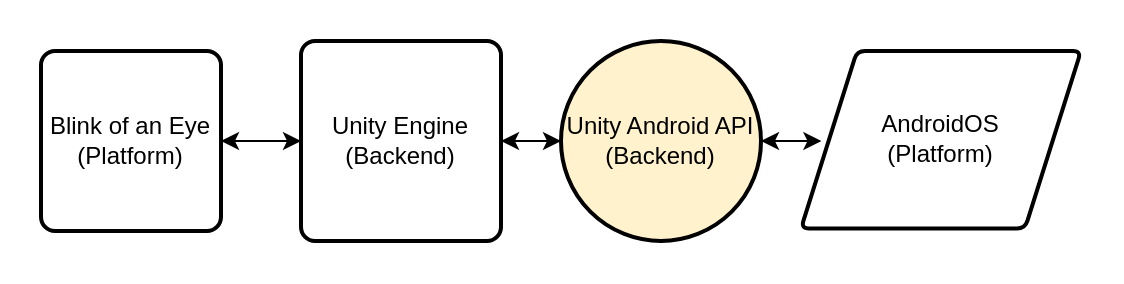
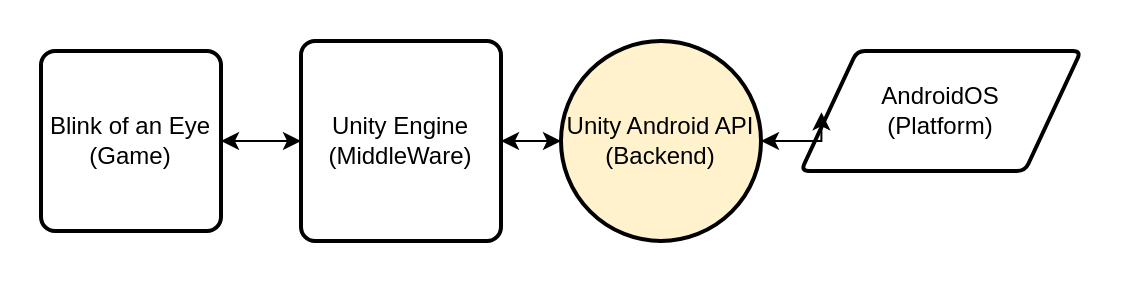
  <mxCell id="0" />
  <mxCell id="1" parent="0" />
  <mxCell id="2" value="" style="edgeStyle=orthogonalEdgeStyle;rounded=0;orthogonalLoop=1;jettySize=auto;html=1;startArrow=classic;startFill=1;" parent="1" source="3" target="5" edge="1"><mxGeometry relative="1" as="geometry" /></mxCell>
- <mxCell id="3" value="Blink of an Eye&lt;br&gt;(Platform)" style="rounded=1;whiteSpace=wrap;html=1;absoluteArcSize=1;arcSize=14;strokeWidth=2;" parent="1" vertex="1"><mxGeometry x="20" y="25" width="90" height="90" as="geometry" /></mxCell>
+ <mxCell id="3" value="Blink of an Eye&lt;br&gt;(Game)" style="rounded=1;whiteSpace=wrap;html=1;absoluteArcSize=1;arcSize=14;strokeWidth=2;" parent="1" vertex="1"><mxGeometry x="20" y="25" width="90" height="90" as="geometry" /></mxCell>
  <mxCell id="4" style="edgeStyle=orthogonalEdgeStyle;rounded=0;orthogonalLoop=1;jettySize=auto;html=1;exitX=1;exitY=0.5;exitDx=0;exitDy=0;entryX=0;entryY=0.5;entryDx=0;entryDy=0;startArrow=classic;startFill=1;" parent="1" source="5" target="8" edge="1"><mxGeometry relative="1" as="geometry"><mxPoint x="300" y="71.25" as="targetPoint" /></mxGeometry></mxCell>
- <mxCell id="5" value="Unity Engine&lt;br&gt;(Backend)" style="rounded=1;whiteSpace=wrap;html=1;absoluteArcSize=1;arcSize=14;strokeWidth=2;" parent="1" vertex="1"><mxGeometry x="150" y="20" width="100" height="100" as="geometry" /></mxCell>
- <mxCell id="6" value="AndroidOS&lt;br&gt;(Platform)" style="shape=parallelogram;whiteSpace=wrap;html=1;dx=15;dy=15;rounded=1;arcSize=8;strokeWidth=2;" parent="1" vertex="1"><mxGeometry x="400" y="25" width="140" height="88.75" as="geometry" /></mxCell>
+ <mxCell id="5" value="Unity Engine&lt;br&gt;(MiddleWare)" style="rounded=1;whiteSpace=wrap;html=1;absoluteArcSize=1;arcSize=14;strokeWidth=2;" parent="1" vertex="1"><mxGeometry x="150" y="20" width="100" height="100" as="geometry" /></mxCell>
+ <mxCell id="6" value="AndroidOS&lt;br&gt;(Platform)" style="shape=parallelogram;whiteSpace=wrap;html=1;dx=15;dy=15;rounded=1;arcSize=8;strokeWidth=2;" parent="1" vertex="1"><mxGeometry x="400" y="25" width="140" height="60" as="geometry" /></mxCell>
  <mxCell id="7" value="" style="edgeStyle=orthogonalEdgeStyle;rounded=0;orthogonalLoop=1;jettySize=auto;html=1;startArrow=classic;startFill=1;entryX=0.073;entryY=0.511;entryDx=0;entryDy=0;entryPerimeter=0;exitX=1;exitY=0.5;exitDx=0;exitDy=0;" parent="1" source="8" target="6" edge="1"><mxGeometry relative="1" as="geometry"><mxPoint x="400" y="71.25" as="sourcePoint" /></mxGeometry></mxCell>
  <mxCell id="8" value="Unity Android API&lt;br&gt;(Backend)" style="ellipse;whiteSpace=wrap;html=1;aspect=fixed;strokeWidth=2;fillColor=#fff2cc;" parent="1" vertex="1"><mxGeometry x="280" y="20" width="100" height="100" as="geometry" /></mxCell>
